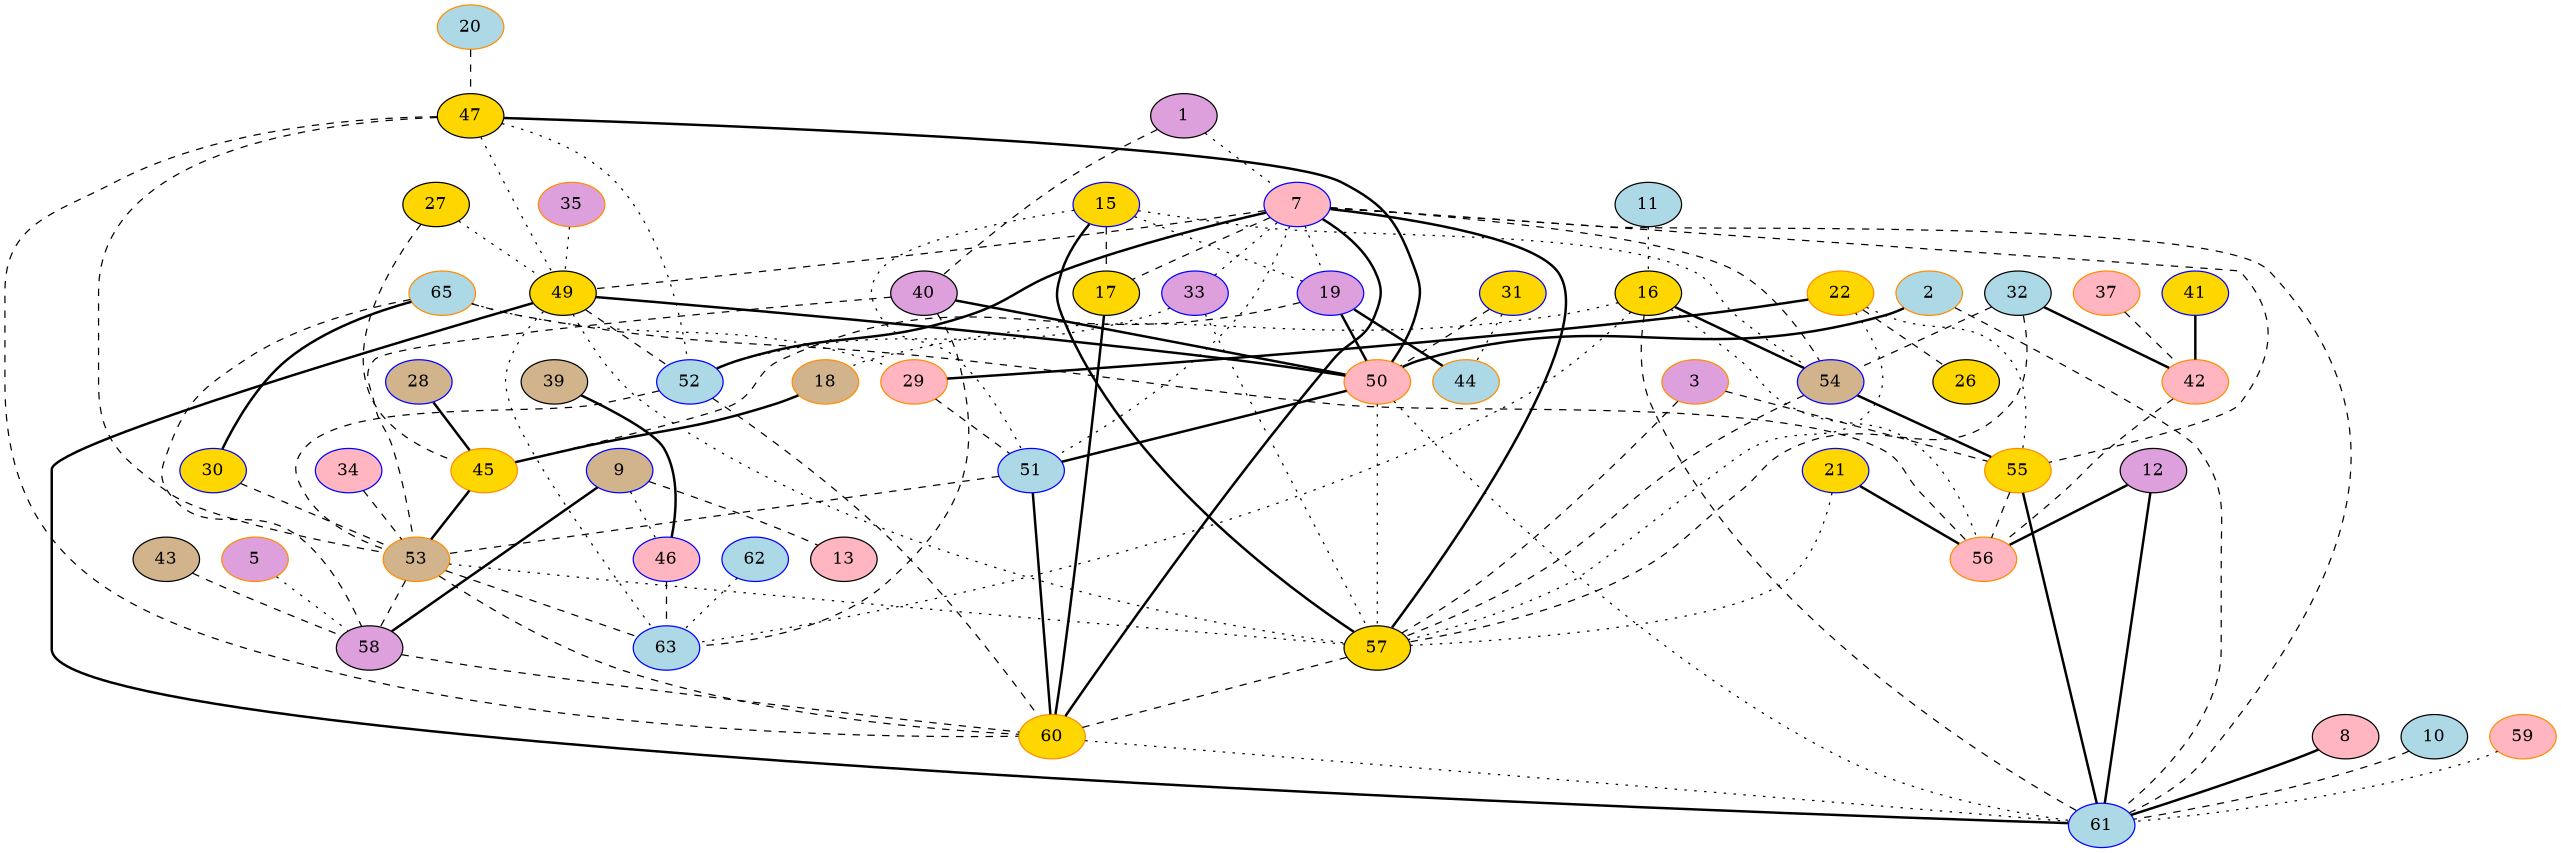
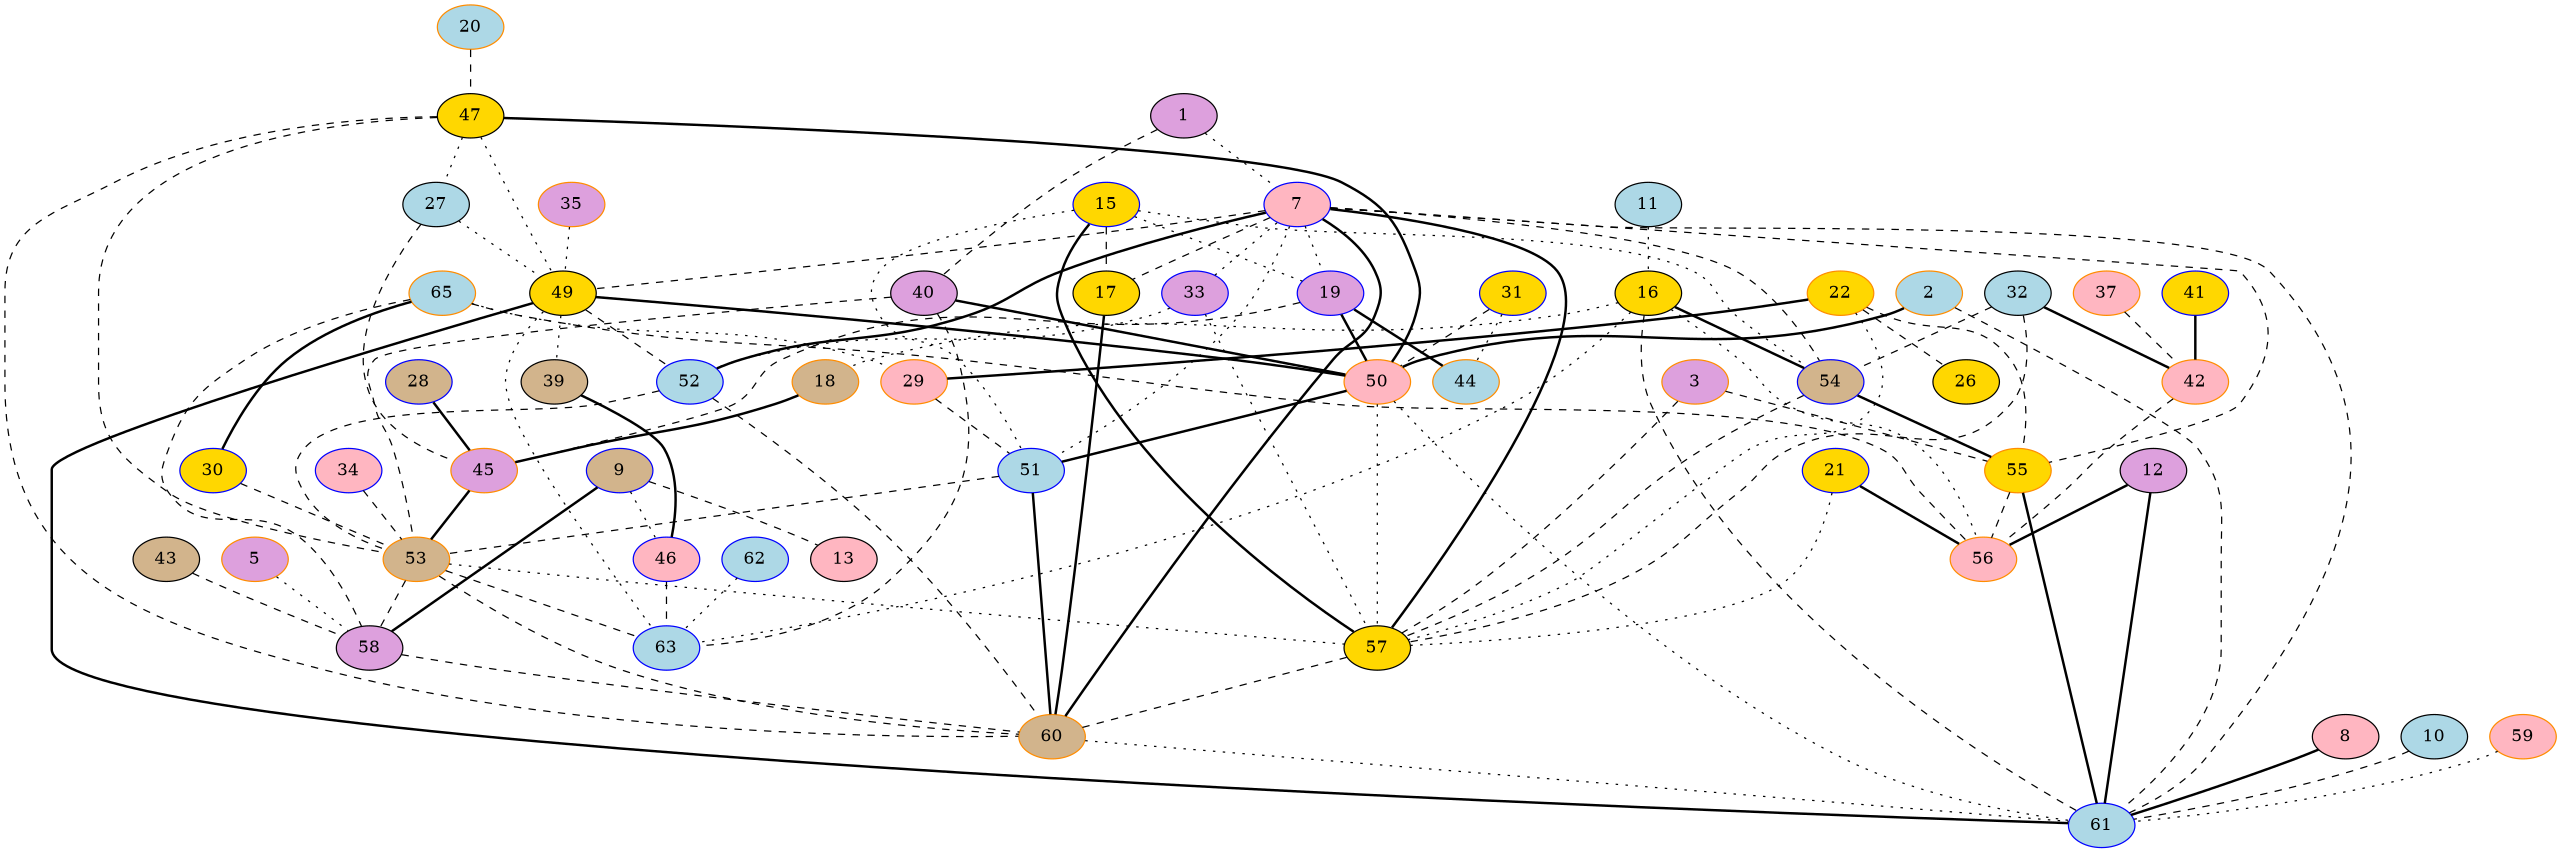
  graph {
    node [color=darkorange fillcolor=gold style=filled]
    edge [style=dashed weight=1.0]
    1 [color=black fillcolor=plum]
    7 [color=blue fillcolor=lightpink]
    40 [color=black fillcolor=plum]
    57 [color=black]
    61 [color=blue fillcolor=lightblue]
    55
    17 [color=black]
    19 [color=blue fillcolor=plum]
    33 [color=blue fillcolor=plum]
    49 [color=black]
    51 [color=blue fillcolor=lightblue]
    52 [color=blue fillcolor=lightblue]
    54 [color=blue fillcolor=tan]
-   60
+   60 [fillcolor=tan]
    50 [fillcolor=lightpink]
    63 [color=blue fillcolor=lightblue]
    53 [fillcolor=tan]
    2 [fillcolor=lightblue]
    3 [fillcolor=plum]
    56 [fillcolor=lightpink]
    5 [fillcolor=plum]
    58 [color=black fillcolor=plum]
-   45
+   45 [fillcolor=plum]
    44 [fillcolor=lightblue]
    8 [color=black fillcolor=lightpink]
    9 [color=blue fillcolor=tan]
    13 [color=black fillcolor=lightpink]
    46 [color=blue fillcolor=lightpink]
    10 [color=black fillcolor=lightblue]
    11 [color=black fillcolor=lightblue]
    16 [color=black]
    18 [fillcolor=tan]
    12 [color=black fillcolor=plum]
    15 [color=blue]
    20 [fillcolor=lightblue]
    47 [color=black]
    21 [color=blue]
    22
    26 [color=black]
    29 [fillcolor=lightpink]
    n41 [fillcolor=lightblue label=65]
    30 [color=blue]
-   27 [color=black]
+   27 [color=black fillcolor=lightblue]
    28 [color=blue fillcolor=tan]
    31 [color=blue]
    32 [color=black fillcolor=lightblue]
    42 [fillcolor=lightpink]
    34 [color=blue fillcolor=lightpink]
    35 [fillcolor=plum]
    37 [fillcolor=lightpink]
    39 [color=black fillcolor=tan]
    41 [color=blue]
    43 [color=black fillcolor=tan]
    59 [fillcolor=lightpink]
    62 [color=blue fillcolor=lightblue]
    1 -- 7 [style=dotted]
    1 -- 40
    7 -- 57 [style=bold]
    7 -- 61
    7 -- 55
    7 -- 17
    7 -- 19 [style=dotted]
    7 -- 33 [style=dotted]
    7 -- 49
    7 -- 51 [style=dotted]
    7 -- 52 [style=bold]
    7 -- 54
    7 -- 60 [style=bold]
    40 -- 50 [style=bold weight=2.0]
    40 -- 63
    40 -- 53 [weight=2.0]
    57 -- 60
    55 -- 61 [style=bold]
    55 -- 56
    17 -- 60 [style=bold]
    19 -- 50 [style=bold]
    19 -- 45
    19 -- 44 [style=bold]
    33 -- 57 [style=dotted]
    33 -- 52 [style=dotted]
-   49 -- 57 [style=dotted weight=2.0]
+   49 -- 39 [style=dotted weight=2.0]
    49 -- 61 [style=bold]
    49 -- 52
    49 -- 50 [style=bold]
    49 -- 63 [style=dotted]
    51 -- 60 [style=bold]
    51 -- 53 [weight=2.0]
    52 -- 60
    52 -- 53
    54 -- 57
    54 -- 55 [style=bold]
    60 -- 61 [style=dotted]
    50 -- 57 [style=dotted]
    50 -- 61 [style=dotted weight=2.0]
    50 -- 51 [style=bold]
    53 -- 57 [style=dotted]
    53 -- 60
    53 -- 63
    53 -- 58
    2 -- 61
    2 -- 50 [style=bold]
    3 -- 57
    3 -- 55
    5 -- 58 [style=dotted]
    58 -- 60
    45 -- 53 [style=bold]
    8 -- 61 [style=bold]
    9 -- 58 [style=bold]
    9 -- 13
    9 -- 46 [style=dotted]
    46 -- 63 [weight=2.0]
    10 -- 61
    11 -- 16 [style=dotted]
    16 -- 61
    16 -- 54 [style=bold]
    16 -- 63 [style=dotted]
    16 -- 56 [style=dotted]
    16 -- 18 [style=dotted]
    18 -- 45 [style=bold]
    12 -- 61 [style=bold]
    12 -- 56 [style=bold]
    15 -- 57 [style=bold]
    15 -- 17
    15 -- 19 [style=dotted]
    15 -- 51 [style=dotted]
    15 -- 54 [style=dotted]
    20 -- 47
    47 -- 49 [style=dotted]
-   47 -- 52 [style=dotted]
+   47 -- 27 [style=dotted]
    47 -- 60
    47 -- 50 [style=bold]
    47 -- 53
    21 -- 57 [style=dotted]
    21 -- 56 [style=bold]
    22 -- 57 [style=dotted]
-   22 -- 55 [style=dotted]
+   22 -- 55
    22 -- 26
    22 -- 29 [style=bold]
    29 -- 51
    n41 -- 56
    n41 -- 58
    n41 -- 29 [style=dotted]
    n41 -- 30 [style=bold]
    30 -- 53
    27 -- 49 [style=dotted]
    27 -- 45
    28 -- 45 [style=bold]
    31 -- 50
    31 -- 44 [style=dotted]
    32 -- 57
    32 -- 54
    32 -- 42 [style=bold]
    42 -- 56
    34 -- 53
    35 -- 49 [style=dotted]
    37 -- 42
    39 -- 46 [style=bold]
    41 -- 42 [style=bold]
    43 -- 58
    59 -- 61 [style=dotted]
    62 -- 63 [style=dotted]
  }
